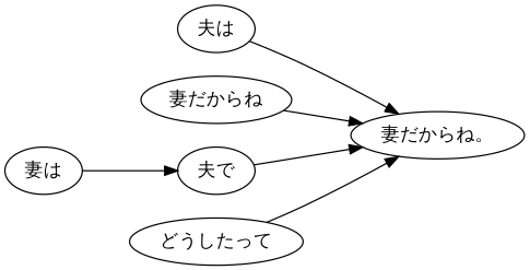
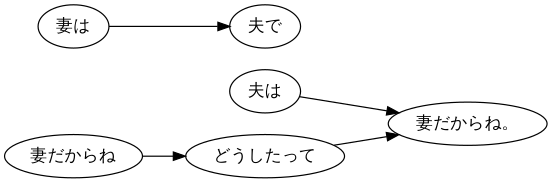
  digraph {
    fontname="Roboto Condensed"
    rankdir=LR
    node [fontname="Roboto Condensed"]
    edge [fontname="Roboto Condensed"]
    n1 [label="夫は"]
    n2 [label="妻だからね。"]
    n3 [label="妻だからね"]
    n4 [label="夫で"]
    n5 [label="妻は"]
    n6 [label="どうしたって"]
    n1 -> n2
-   n3 -> n2
-   n4 -> n2
+   n3 -> n6
    n5 -> n4
    n6 -> n2
  }
